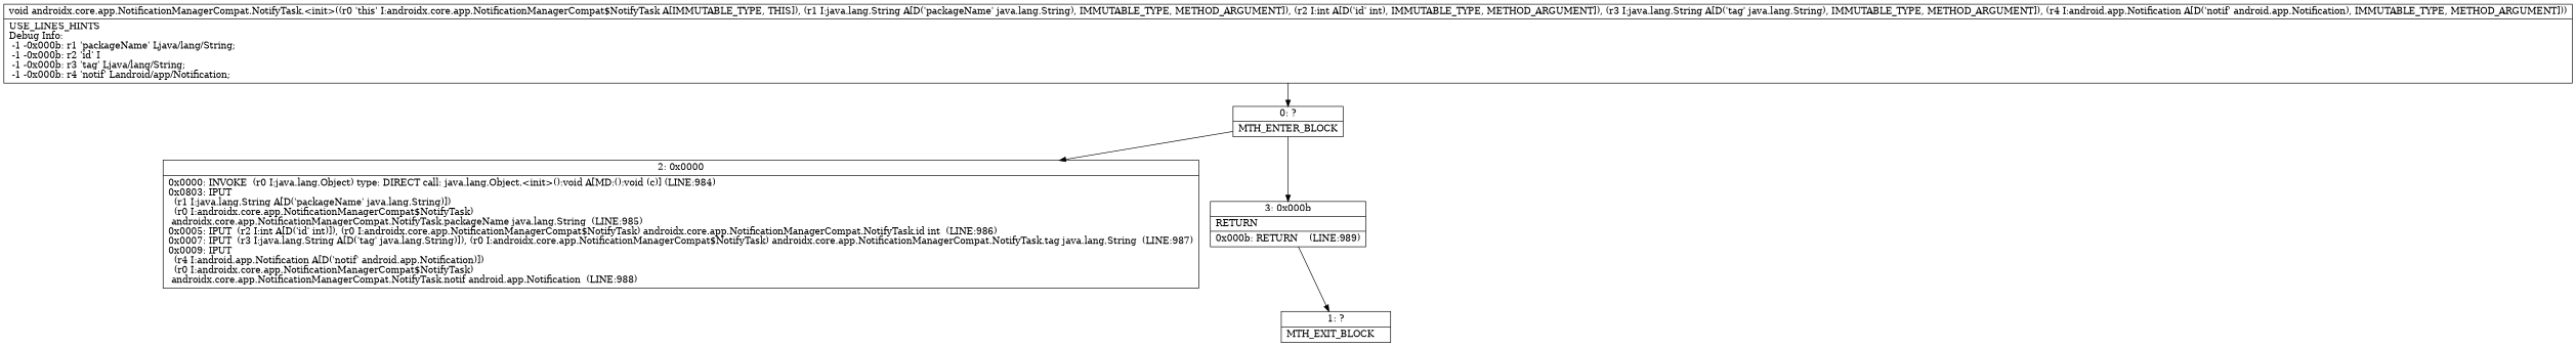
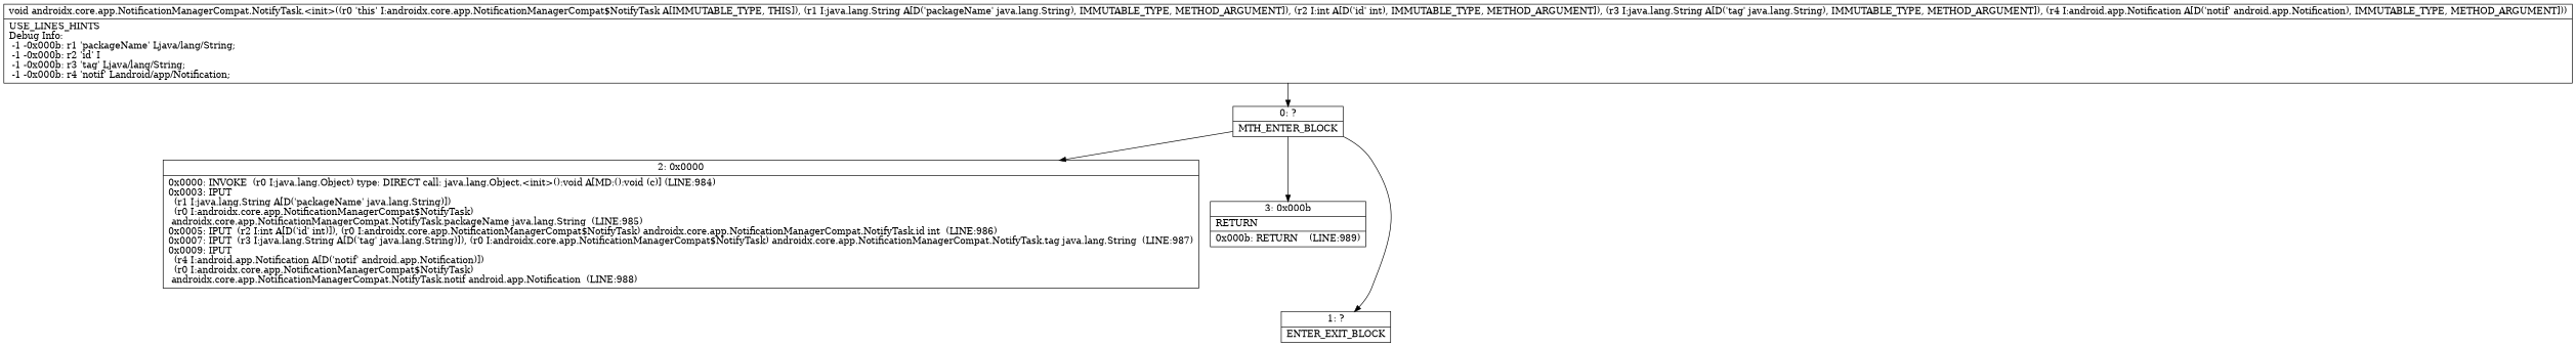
  digraph {
    node [shape=record]
    n1 [label="{0\:\ ?|MTH_ENTER_BLOCK\l}"]
-   n2 [label="{2\:\ 0x0000|0x0000: INVOKE  (r0 I:java.lang.Object) type: DIRECT call: java.lang.Object.\<init\>():void A[MD:():void (c)] (LINE:984)\l0x0803: IPUT  \l  (r1 I:java.lang.String A[D('packageName' java.lang.String)])\l  (r0 I:androidx.core.app.NotificationManagerCompat$NotifyTask)\l androidx.core.app.NotificationManagerCompat.NotifyTask.packageName java.lang.String  (LINE:985)\l0x0005: IPUT  (r2 I:int A[D('id' int)]), (r0 I:androidx.core.app.NotificationManagerCompat$NotifyTask) androidx.core.app.NotificationManagerCompat.NotifyTask.id int  (LINE:986)\l0x0007: IPUT  (r3 I:java.lang.String A[D('tag' java.lang.String)]), (r0 I:androidx.core.app.NotificationManagerCompat$NotifyTask) androidx.core.app.NotificationManagerCompat.NotifyTask.tag java.lang.String  (LINE:987)\l0x0009: IPUT  \l  (r4 I:android.app.Notification A[D('notif' android.app.Notification)])\l  (r0 I:androidx.core.app.NotificationManagerCompat$NotifyTask)\l androidx.core.app.NotificationManagerCompat.NotifyTask.notif android.app.Notification  (LINE:988)\l}"]
+   n2 [label="{2\:\ 0x0000|0x0000: INVOKE  (r0 I:java.lang.Object) type: DIRECT call: java.lang.Object.\<init\>():void A[MD:():void (c)] (LINE:984)\l0x0003: IPUT  \l  (r1 I:java.lang.String A[D('packageName' java.lang.String)])\l  (r0 I:androidx.core.app.NotificationManagerCompat$NotifyTask)\l androidx.core.app.NotificationManagerCompat.NotifyTask.packageName java.lang.String  (LINE:985)\l0x0005: IPUT  (r2 I:int A[D('id' int)]), (r0 I:androidx.core.app.NotificationManagerCompat$NotifyTask) androidx.core.app.NotificationManagerCompat.NotifyTask.id int  (LINE:986)\l0x0007: IPUT  (r3 I:java.lang.String A[D('tag' java.lang.String)]), (r0 I:androidx.core.app.NotificationManagerCompat$NotifyTask) androidx.core.app.NotificationManagerCompat.NotifyTask.tag java.lang.String  (LINE:987)\l0x0009: IPUT  \l  (r4 I:android.app.Notification A[D('notif' android.app.Notification)])\l  (r0 I:androidx.core.app.NotificationManagerCompat$NotifyTask)\l androidx.core.app.NotificationManagerCompat.NotifyTask.notif android.app.Notification  (LINE:988)\l}"]
    n3 [label="{3\:\ 0x000b|RETURN\l|0x000b: RETURN    (LINE:989)\l}"]
-   n4 [label="{1\:\ ?|MTH_EXIT_BLOCK\l}"]
+   n4 [label="{1\:\ ?|ENTER_EXIT_BLOCK\l}"]
    n5 [label="{void androidx.core.app.NotificationManagerCompat.NotifyTask.\<init\>((r0 'this' I:androidx.core.app.NotificationManagerCompat$NotifyTask A[IMMUTABLE_TYPE, THIS]), (r1 I:java.lang.String A[D('packageName' java.lang.String), IMMUTABLE_TYPE, METHOD_ARGUMENT]), (r2 I:int A[D('id' int), IMMUTABLE_TYPE, METHOD_ARGUMENT]), (r3 I:java.lang.String A[D('tag' java.lang.String), IMMUTABLE_TYPE, METHOD_ARGUMENT]), (r4 I:android.app.Notification A[D('notif' android.app.Notification), IMMUTABLE_TYPE, METHOD_ARGUMENT]))  | USE_LINES_HINTS\lDebug Info:\l  \-1 \-0x000b: r1 'packageName' Ljava\/lang\/String;\l  \-1 \-0x000b: r2 'id' I\l  \-1 \-0x000b: r3 'tag' Ljava\/lang\/String;\l  \-1 \-0x000b: r4 'notif' Landroid\/app\/Notification;\l}"]
    n1 -> n2
    n1 -> n3
-   n3 -> n4
+   n1 -> n4
    n5 -> n1
  }
